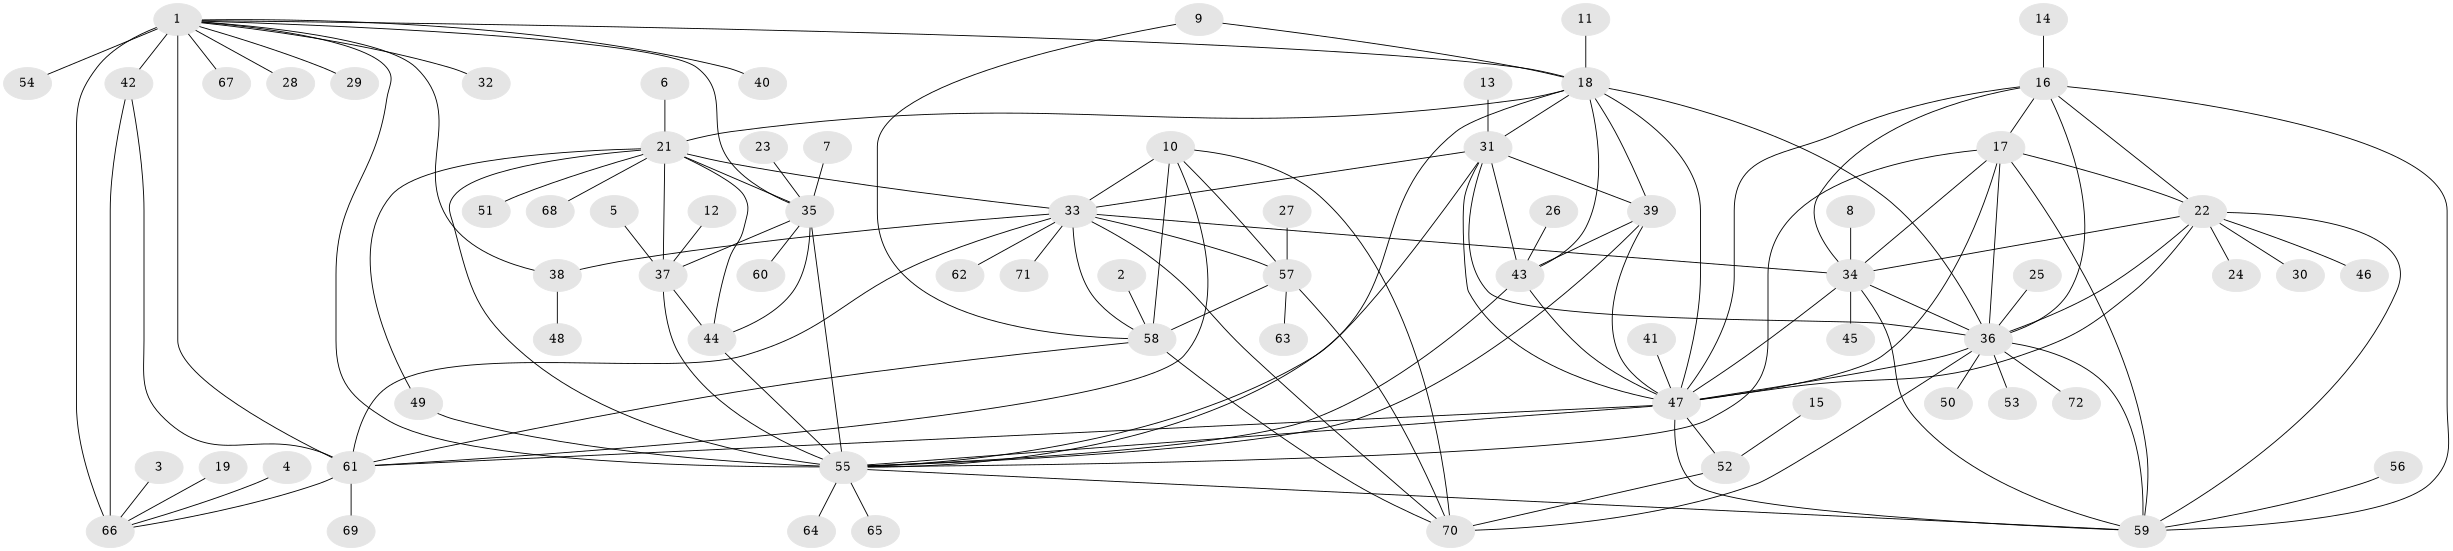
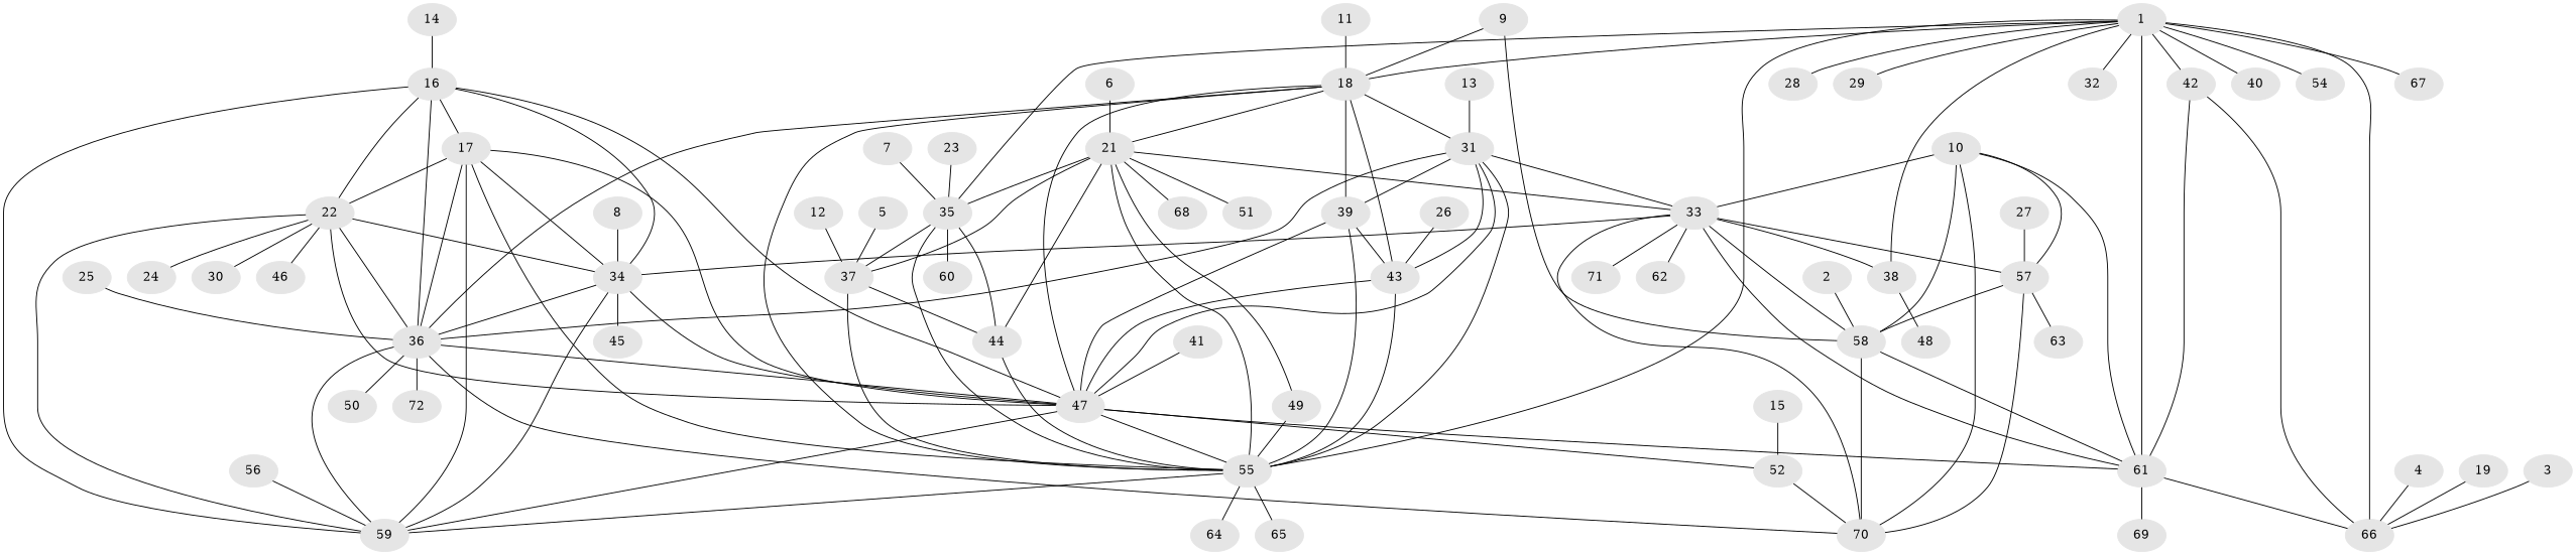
  graph {
    node [color=gray90 style=filled]
    edge [weight=1.0]
    1
    18
    28
    29
    32
    35
    38
    40
    42
    54
    55
    61
    66
    67
    21
    31
    36
    47
    39
    43
    37
    33
    44
    49
    51
    68
    60
    48
    59
    64
    65
    69
    2
    58
    70
    3
    4
    5
    6
    7
    8
    34
    45
    9
    10
    57
    62
    71
    63
    11
    12
    13
    14
    16
    17
    22
    15
    52
    24
    30
    46
    50
-   53
    72
    19
    23
    25
    26
    27
    41
    56
    1 -- 18
    1 -- 28
    1 -- 29
    1 -- 32
    1 -- 35
    1 -- 38
    1 -- 40
    1 -- 42 [weight=4.0]
    1 -- 54
    1 -- 55 [weight=2.0]
    1 -- 61 [weight=4.0]
    1 -- 66 [weight=4.0]
    1 -- 67
    18 -- 55
    18 -- 21
    18 -- 31
    18 -- 36
    18 -- 47
    18 -- 39 [weight=2.0]
    18 -- 43
    35 -- 55
    35 -- 37
    35 -- 44 [weight=2.0]
    35 -- 60
    38 -- 48
    42 -- 61
    42 -- 66
    55 -- 59
    55 -- 64
    55 -- 65
    61 -- 66
    61 -- 69
    21 -- 35 [weight=2.0]
    21 -- 55 [weight=2.0]
    21 -- 37 [weight=2.0]
    21 -- 33
    21 -- 44 [weight=4.0]
    21 -- 49
    21 -- 51
    21 -- 68
    31 -- 55
    31 -- 36
    31 -- 47
    31 -- 39 [weight=2.0]
    31 -- 43
    31 -- 33
    36 -- 47
    36 -- 59
    36 -- 70
    36 -- 50
-   36 -- 53
    36 -- 72
    47 -- 55
    47 -- 61
    47 -- 59
    47 -- 52
    39 -- 55 [weight=2.0]
    39 -- 47 [weight=2.0]
    39 -- 43 [weight=2.0]
    43 -- 55
    43 -- 47
    37 -- 55
    37 -- 44 [weight=2.0]
    33 -- 38
    33 -- 61
    33 -- 58 [weight=2.0]
    33 -- 70
    33 -- 34
    33 -- 57
    33 -- 62
    33 -- 71
    44 -- 55 [weight=2.0]
    49 -- 55
    2 -- 58
    58 -- 61
    58 -- 70 [weight=2.0]
    3 -- 66
    4 -- 66
    5 -- 37
    6 -- 21
    7 -- 35
    8 -- 34
    34 -- 36
    34 -- 47
    34 -- 59
    34 -- 45
    9 -- 18
    9 -- 58
    10 -- 61
    10 -- 33 [weight=2.0]
    10 -- 58 [weight=4.0]
    10 -- 70 [weight=2.0]
    10 -- 57 [weight=2.0]
    57 -- 58 [weight=2.0]
    57 -- 70
    57 -- 63
    11 -- 18
    12 -- 37
    13 -- 31
    14 -- 16
    16 -- 36
    16 -- 47
    16 -- 59
    16 -- 34
    16 -- 17
    16 -- 22
    17 -- 55
    17 -- 36
    17 -- 47
    17 -- 59
    17 -- 34
    17 -- 22
    22 -- 36
    22 -- 47
    22 -- 59
    22 -- 34
    22 -- 24
    22 -- 30
    22 -- 46
    15 -- 52
    52 -- 70
    19 -- 66
    23 -- 35
    25 -- 36
    26 -- 43
    27 -- 57
    41 -- 47
    56 -- 59
  }
